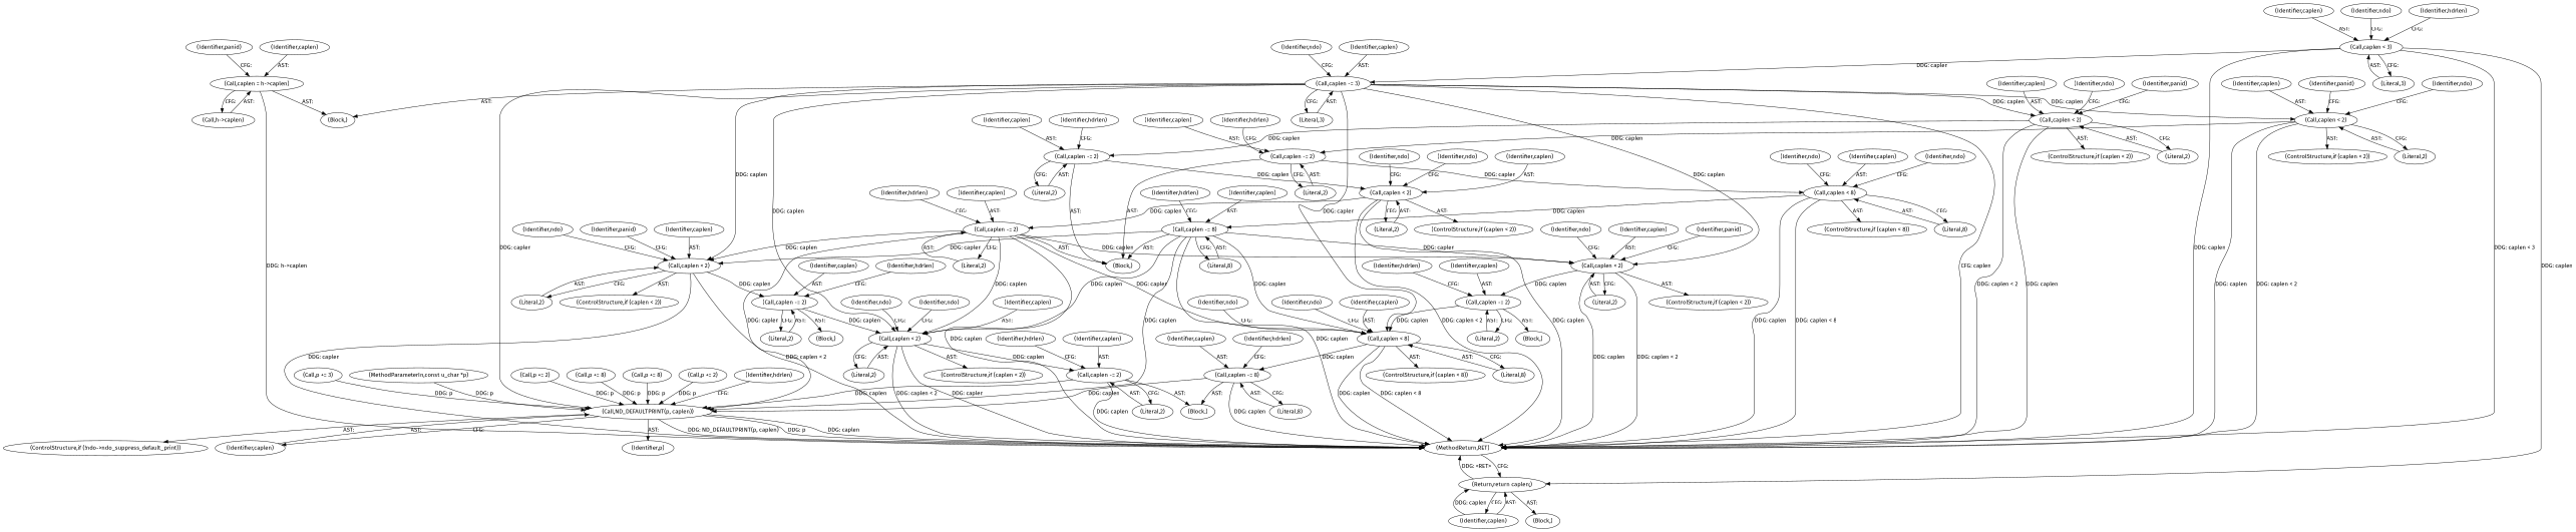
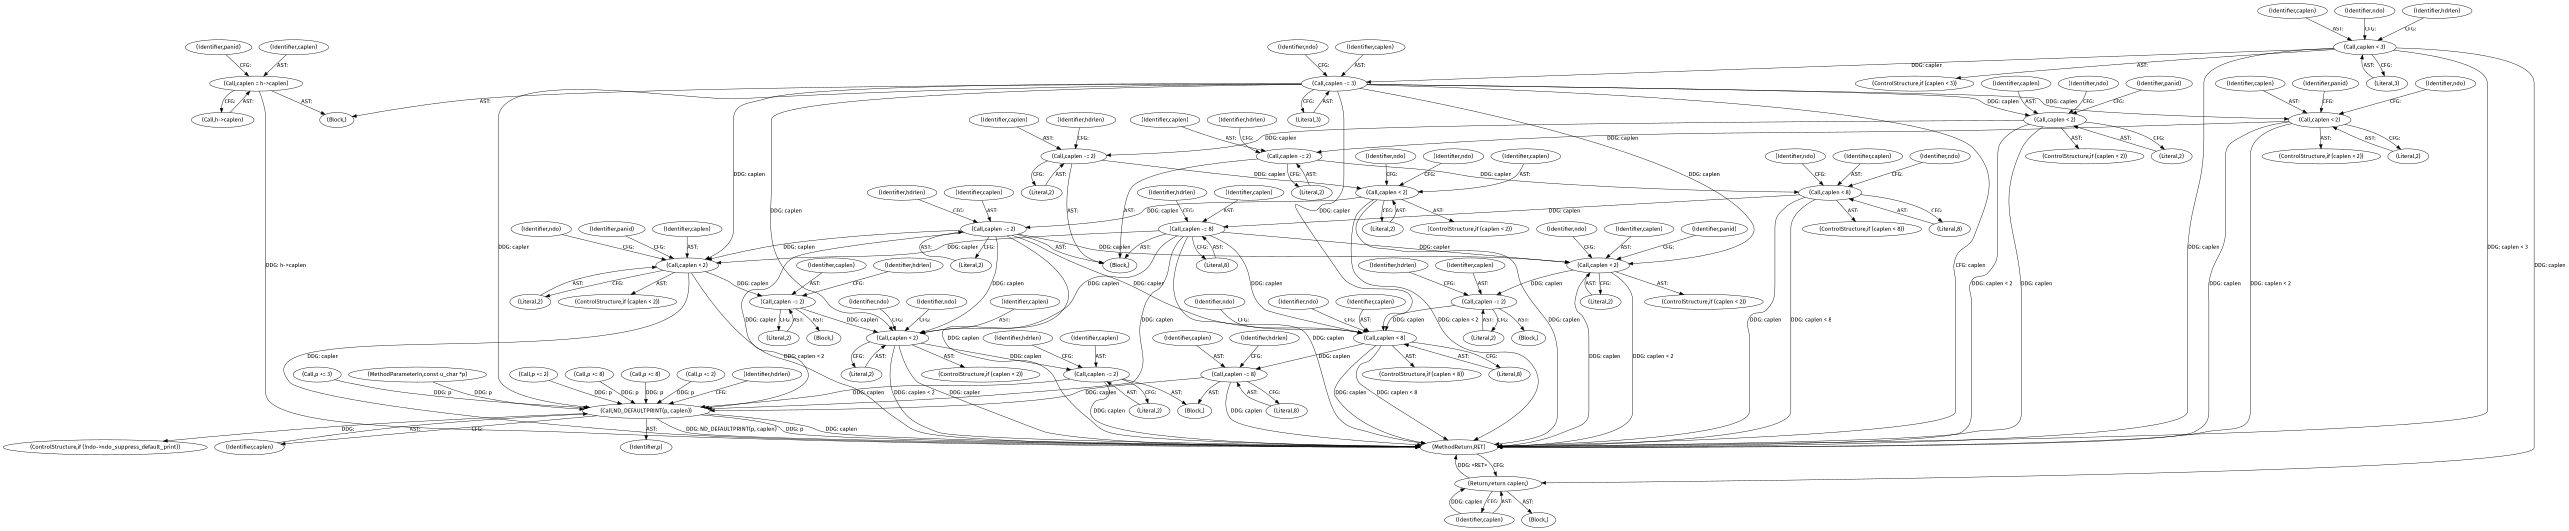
  digraph {
    fontname="Fira Sans"
    node [fontname="Fira Sans"]
    edge [fontname="Fira Sans"]
    n1 [label="(Call,caplen = h->caplen)"]
    n2 [label="(MethodReturn,RET)"]
    n3 [label="(Block,)"]
    n4 [label="(Call,h->caplen)"]
    n5 [label="(Call,caplen < 3)"]
    n6 [label="(Return,return caplen;)"]
    n7 [label="(Call,caplen -= 3)"]
+   n8 [label="(ControlStructure,if (caplen < 3))"]
    n9 [label="(Literal,3)"]
    n10 [label="(Identifier,caplen)"]
    n11 [label="(Block,)"]
    n12 [label="(Call,caplen < 2)"]
    n13 [label="(Call,caplen < 2)"]
    n14 [label="(Call,caplen < 2)"]
    n15 [label="(Call,ND_DEFAULTPRINT(p, caplen))"]
    n16 [label="(Call,caplen < 2)"]
    n17 [label="(Call,caplen < 8)"]
    n18 [label="(Call,caplen < 2)"]
    n19 [label="(Literal,3)"]
    n20 [label="(Call,caplen -= 2)"]
    n21 [label="(Literal,2)"]
    n22 [label="(ControlStructure,if (caplen < 2))"]
    n23 [label="(Call,caplen -= 2)"]
    n24 [label="(ControlStructure,if (caplen < 2))"]
    n25 [label="(Literal,2)"]
    n26 [label="(Call,caplen -= 2)"]
    n27 [label="(Literal,2)"]
    n28 [label="(ControlStructure,if (caplen < 2))"]
    n29 [label="(ControlStructure,if (!ndo->ndo_suppress_default_print))"]
    n30 [label="(Identifier,caplen)"]
    n31 [label="(Identifier,p)"]
    n32 [label="(Call,caplen -= 2)"]
    n33 [label="(ControlStructure,if (caplen < 2))"]
    n34 [label="(Literal,2)"]
    n35 [label="(Call,caplen -= 8)"]
    n36 [label="(Literal,8)"]
    n37 [label="(ControlStructure,if (caplen < 8))"]
    n38 [label="(Call,caplen -= 2)"]
    n39 [label="(Literal,2)"]
    n40 [label="(ControlStructure,if (caplen < 2))"]
    n41 [label="(Call,caplen < 2)"]
    n42 [label="(Literal,2)"]
    n43 [label="(Block,)"]
    n44 [label="(Call,caplen -= 2)"]
    n45 [label="(ControlStructure,if (caplen < 2))"]
    n46 [label="(Literal,2)"]
    n47 [label="(Literal,2)"]
    n48 [label="(Block,)"]
    n49 [label="(Literal,2)"]
    n50 [label="(Literal,2)"]
    n51 [label="(Block,)"]
    n52 [label="(Block,)"]
    n53 [label="(Literal,2)"]
    n54 [label="(Literal,8)"]
    n55 [label="(Call,caplen < 8)"]
    n56 [label="(Literal,2)"]
    n57 [label="(Call,caplen -= 8)"]
    n58 [label="(Literal,8)"]
    n59 [label="(ControlStructure,if (caplen < 8))"]
    n60 [label="(Literal,8)"]
    n61 [label="(Identifier,caplen)"]
    n62 [label="(Identifier,hdrlen)"]
    n63 [label="(Identifier,panid)"]
    n64 [label="(Call,p += 8)"]
    n65 [label="(Identifier,hdrlen)"]
    n66 [label="(Call,p += 3)"]
    n67 [label="(MethodParameterIn,const u_char *p)"]
    n68 [label="(Identifier,caplen)"]
    n69 [label="(Identifier,ndo)"]
    n70 [label="(Identifier,caplen)"]
    n71 [label="(Identifier,caplen)"]
    n72 [label="(Identifier,caplen)"]
    n73 [label="(Call,p += 2)"]
    n74 [label="(Identifier,hdrlen)"]
    n75 [label="(Identifier,hdrlen)"]
    n76 [label="(Identifier,hdrlen)"]
    n77 [label="(Identifier,caplen)"]
    n78 [label="(Identifier,caplen)"]
    n79 [label="(Call,p += 2)"]
    n80 [label="(Identifier,caplen)"]
    n81 [label="(Identifier,ndo)"]
    n82 [label="(Identifier,caplen)"]
    n83 [label="(Identifier,ndo)"]
    n84 [label="(Identifier,ndo)"]
    n85 [label="(Identifier,ndo)"]
    n86 [label="(Identifier,hdrlen)"]
    n87 [label="(Identifier,ndo)"]
    n88 [label="(Identifier,caplen)"]
    n89 [label="(Identifier,ndo)"]
    n90 [label="(Identifier,hdrlen)"]
    n91 [label="(Identifier,hdrlen)"]
    n92 [label="(Identifier,hdrlen)"]
    n93 [label="(Identifier,panid)"]
    n94 [label="(Identifier,caplen)"]
    n95 [label="(Identifier,ndo)"]
    n96 [label="(Identifier,hdrlen)"]
    n97 [label="(Identifier,caplen)"]
    n98 [label="(Identifier,caplen)"]
    n99 [label="(Identifier,caplen)"]
    n100 [label="(Identifier,caplen)"]
    n101 [label="(Identifier,caplen)"]
    n102 [label="(Identifier,caplen)"]
    n103 [label="(Call,p += 8)"]
    n104 [label="(Identifier,panid)"]
    n105 [label="(Identifier,ndo)"]
    n106 [label="(Identifier,panid)"]
    n107 [label="(Identifier,caplen)"]
    n108 [label="(Identifier,ndo)"]
    n109 [label="(Identifier,ndo)"]
    n110 [label="(Identifier,ndo)"]
    n111 [label="(Identifier,panid)"]
    n112 [label="(Identifier,ndo)"]
    n113 [label="(Identifier,ndo)"]
    n114 [label="(Identifier,caplen)"]
    n1 -> n2 [label="DDG: h->caplen"]
    n1 -> n3 [label="AST: "]
    n1 -> n4 [label="CFG: "]
    n2 -> n6 [label="CFG: "]
    n4 -> n1 [label="AST: "]
    n5 -> n2 [label="DDG: caplen"]
    n5 -> n2 [label="DDG: caplen < 3"]
    n5 -> n6 [label="DDG: caplen"]
    n5 -> n7 [label="DDG: caplen"]
+   n5 -> n8 [label="AST: "]
    n5 -> n9 [label="CFG: "]
    n6 -> n2 [label="DDG: <RET>"]
    n6 -> n10 [label="CFG: "]
    n6 -> n11 [label="AST: "]
    n7 -> n2 [label="CFG: caplen"]
    n7 -> n3 [label="AST: "]
    n7 -> n12 [label="DDG: caplen"]
    n7 -> n13 [label="DDG: caplen"]
    n7 -> n14 [label="DDG: caplen"]
    n7 -> n15 [label="DDG: caplen"]
    n7 -> n16 [label="DDG: caplen"]
    n7 -> n17 [label="DDG: caplen"]
    n7 -> n18 [label="DDG: caplen"]
    n7 -> n19 [label="CFG: "]
    n9 -> n5 [label="AST: "]
    n10 -> n6 [label="AST: "]
    n10 -> n6 [label="DDG: caplen"]
    n12 -> n2 [label="DDG: caplen < 2"]
    n12 -> n2 [label="DDG: caplen"]
    n12 -> n20 [label="DDG: caplen"]
    n12 -> n21 [label="CFG: "]
    n12 -> n22 [label="AST: "]
    n13 -> n2 [label="DDG: caplen"]
    n13 -> n2 [label="DDG: caplen < 2"]
    n13 -> n23 [label="DDG: caplen"]
    n13 -> n24 [label="AST: "]
    n13 -> n25 [label="CFG: "]
    n14 -> n2 [label="DDG: caplen < 2"]
    n14 -> n2 [label="DDG: caplen"]
    n14 -> n26 [label="DDG: caplen"]
    n14 -> n27 [label="CFG: "]
    n14 -> n28 [label="AST: "]
    n15 -> n2 [label="DDG: caplen"]
    n15 -> n2 [label="DDG: ND_DEFAULTPRINT(p, caplen)"]
    n15 -> n2 [label="DDG: p"]
-   n15 -> n29 [label="AST: "]
+   n15 -> n29 [label="DDG: "]
    n15 -> n30 [label="CFG: "]
    n15 -> n31 [label="AST: "]
    n16 -> n2 [label="DDG: caplen < 2"]
    n16 -> n2 [label="DDG: caplen"]
    n16 -> n32 [label="DDG: caplen"]
    n16 -> n33 [label="AST: "]
    n16 -> n34 [label="CFG: "]
    n17 -> n2 [label="DDG: caplen < 8"]
    n17 -> n2 [label="DDG: caplen"]
    n17 -> n35 [label="DDG: caplen"]
    n17 -> n36 [label="CFG: "]
    n17 -> n37 [label="AST: "]
    n18 -> n2 [label="DDG: caplen"]
    n18 -> n2 [label="DDG: caplen < 2"]
    n18 -> n38 [label="DDG: caplen"]
    n18 -> n39 [label="CFG: "]
    n18 -> n40 [label="AST: "]
    n19 -> n7 [label="AST: "]
    n20 -> n41 [label="DDG: caplen"]
    n20 -> n42 [label="CFG: "]
    n20 -> n43 [label="AST: "]
    n21 -> n12 [label="AST: "]
    n23 -> n14 [label="DDG: caplen"]
    n23 -> n48 [label="AST: "]
    n23 -> n49 [label="CFG: "]
    n25 -> n13 [label="AST: "]
    n26 -> n2 [label="DDG: caplen"]
    n26 -> n15 [label="DDG: caplen"]
    n26 -> n50 [label="CFG: "]
    n26 -> n51 [label="AST: "]
    n27 -> n14 [label="AST: "]
    n30 -> n15 [label="AST: "]
    n32 -> n17 [label="DDG: caplen"]
    n32 -> n52 [label="AST: "]
    n32 -> n53 [label="CFG: "]
    n34 -> n16 [label="AST: "]
    n35 -> n2 [label="DDG: caplen"]
    n35 -> n15 [label="DDG: caplen"]
    n35 -> n51 [label="AST: "]
    n35 -> n54 [label="CFG: "]
    n36 -> n17 [label="AST: "]
    n38 -> n43 [label="AST: "]
    n38 -> n55 [label="DDG: caplen"]
    n38 -> n56 [label="CFG: "]
    n39 -> n18 [label="AST: "]
    n41 -> n2 [label="DDG: caplen"]
    n41 -> n2 [label="DDG: caplen < 2"]
    n41 -> n44 [label="DDG: caplen"]
    n41 -> n45 [label="AST: "]
    n41 -> n46 [label="CFG: "]
    n42 -> n20 [label="AST: "]
    n44 -> n2 [label="DDG: caplen"]
    n44 -> n13 [label="DDG: caplen"]
    n44 -> n14 [label="DDG: caplen"]
    n44 -> n15 [label="DDG: caplen"]
    n44 -> n16 [label="DDG: caplen"]
    n44 -> n17 [label="DDG: caplen"]
    n44 -> n43 [label="AST: "]
    n44 -> n47 [label="CFG: "]
    n46 -> n41 [label="AST: "]
    n47 -> n44 [label="AST: "]
    n49 -> n23 [label="AST: "]
    n50 -> n26 [label="AST: "]
    n53 -> n32 [label="AST: "]
    n54 -> n35 [label="AST: "]
    n55 -> n2 [label="DDG: caplen"]
    n55 -> n2 [label="DDG: caplen < 8"]
    n55 -> n57 [label="DDG: caplen"]
    n55 -> n58 [label="CFG: "]
    n55 -> n59 [label="AST: "]
    n56 -> n38 [label="AST: "]
    n57 -> n2 [label="DDG: caplen"]
    n57 -> n13 [label="DDG: caplen"]
    n57 -> n14 [label="DDG: caplen"]
    n57 -> n15 [label="DDG: caplen"]
    n57 -> n16 [label="DDG: caplen"]
    n57 -> n17 [label="DDG: caplen"]
    n57 -> n43 [label="AST: "]
    n57 -> n60 [label="CFG: "]
    n58 -> n55 [label="AST: "]
    n60 -> n57 [label="AST: "]
    n61 -> n1 [label="AST: "]
    n62 -> n20 [label="CFG: "]
    n63 -> n13 [label="CFG: "]
    n64 -> n15 [label="DDG: p"]
    n65 -> n44 [label="CFG: "]
    n66 -> n15 [label="DDG: p"]
    n67 -> n15 [label="DDG: p"]
    n68 -> n35 [label="AST: "]
    n69 -> n41 [label="CFG: "]
    n70 -> n38 [label="AST: "]
    n71 -> n32 [label="AST: "]
    n72 -> n20 [label="AST: "]
    n73 -> n15 [label="DDG: p"]
    n74 -> n38 [label="CFG: "]
    n75 -> n57 [label="CFG: "]
    n76 -> n23 [label="CFG: "]
    n77 -> n5 [label="AST: "]
    n78 -> n57 [label="AST: "]
    n79 -> n15 [label="DDG: p"]
    n80 -> n17 [label="AST: "]
    n81 -> n17 [label="CFG: "]
    n82 -> n16 [label="AST: "]
    n83 -> n5 [label="CFG: "]
    n84 -> n12 [label="CFG: "]
    n85 -> n18 [label="CFG: "]
    n86 -> n15 [label="CFG: "]
    n87 -> n55 [label="CFG: "]
    n88 -> n14 [label="AST: "]
    n89 -> n55 [label="CFG: "]
    n90 -> n32 [label="CFG: "]
    n91 -> n26 [label="CFG: "]
    n92 -> n35 [label="CFG: "]
    n93 -> n1 [label="CFG: "]
    n94 -> n26 [label="AST: "]
    n95 -> n7 [label="CFG: "]
    n96 -> n5 [label="CFG: "]
    n97 -> n23 [label="AST: "]
    n98 -> n18 [label="AST: "]
    n99 -> n13 [label="AST: "]
    n100 -> n41 [label="AST: "]
    n101 -> n55 [label="AST: "]
    n102 -> n44 [label="AST: "]
    n103 -> n15 [label="DDG: p"]
    n104 -> n16 [label="CFG: "]
    n105 -> n14 [label="CFG: "]
    n106 -> n12 [label="CFG: "]
    n107 -> n7 [label="AST: "]
    n108 -> n41 [label="CFG: "]
    n109 -> n17 [label="CFG: "]
    n110 -> n14 [label="CFG: "]
    n111 -> n18 [label="CFG: "]
    n112 -> n13 [label="CFG: "]
    n113 -> n16 [label="CFG: "]
    n114 -> n12 [label="AST: "]
  }
